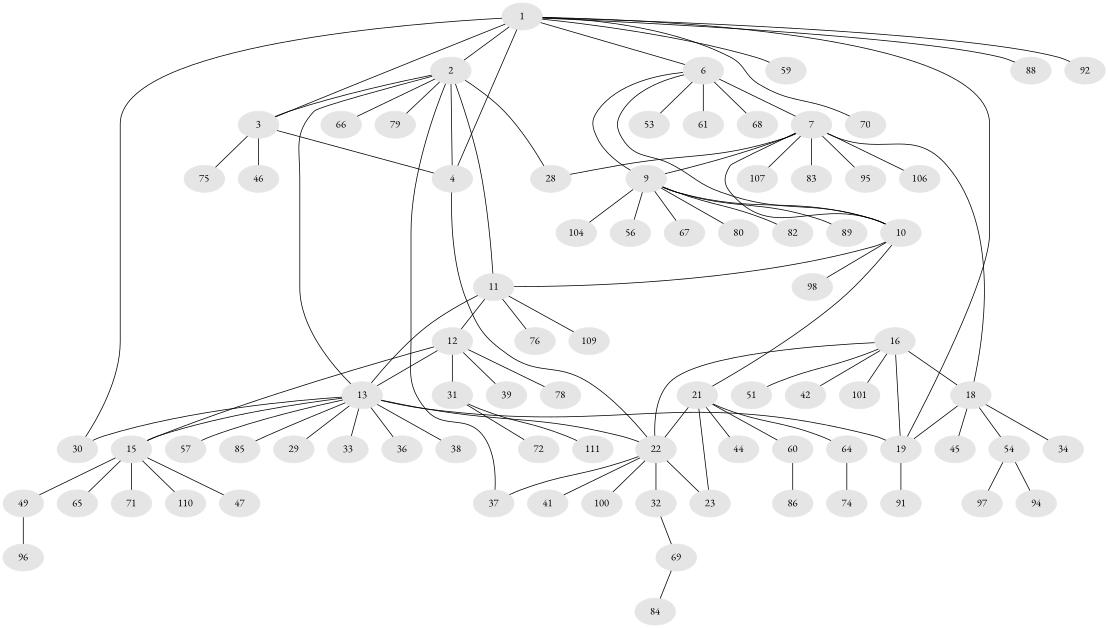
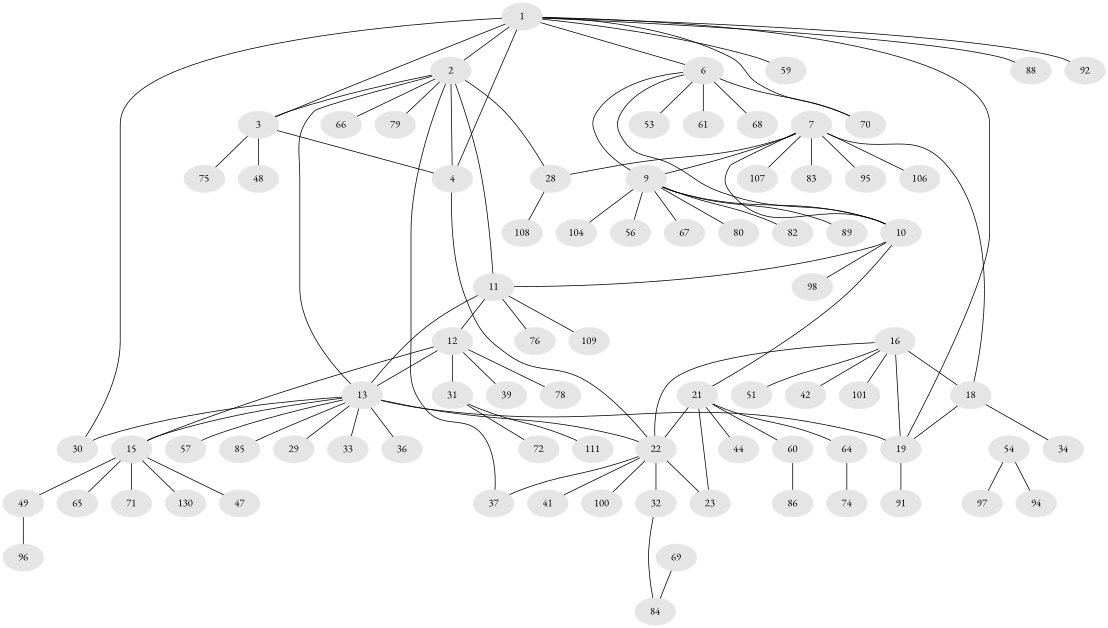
  graph {
    fontname="EB Garamond"
    node [color=gray90 fontname="EB Garamond" style=filled]
    edge [fontname="EB Garamond"]
    1 [super="+5"]
    2 [super="+43"]
    3 [super="+58"]
    4
    6 [super="+46"]
    19 [super="+35"]
    30 [super="+55"]
    59
    70
    88 [super="+103"]
    92
    11 [super="+26"]
    13 [super="+14"]
    28 [super="+40"]
    37 [super="+73"]
    66
    79
-   48 [label=46]
+   48
    75
    22 [super="+25"]
    7 [super="+8"]
    9 [super="+42"]
    10 [super="+90"]
    53 [super="+62"]
    61
    68
    91
    12 [super="+27"]
    76 [super="+102"]
    109
    15 [super="+50"]
    29
    33
    36
-   38
    57
    85
+   108
    23
    32
    41
    100
    18 [super="+20"]
    83
    95
    106
    107
    56
    67
    80
    82
    89
    104
    21 [super="+24"]
    98
    34
-   45
    54 [super="+93"]
    44
    60 [super="+105"]
    64
    31 [super="+63"]
    39
    78
    47
    49
    65 [super="+77"]
    71
-   110
+   110 [label=130]
    72
    111
    96
    16 [super="+17"]
    51
    n75 [label=42]
    101
    94
    97
    86
    74
    69 [super="+81"]
    84
    1 -- 2 [weight=2]
    1 -- 3 [weight=2]
    1 -- 4 [weight=2]
    1 -- 6
    1 -- 19
    1 -- 30
    1 -- 59
    1 -- 70
    1 -- 88
    1 -- 92
    2 -- 3
    2 -- 4
    2 -- 11
    2 -- 13
    2 -- 28
    2 -- 37
    2 -- 66
    2 -- 79
    3 -- 4
    3 -- 48
    3 -- 75
    4 -- 22
-   6 -- 7 [weight=2]
+   6 -- 70 [weight=2]
    6 -- 9
    6 -- 10
    6 -- 53
    6 -- 61
    6 -- 68
    19 -- 91
    11 -- 13 [weight=2]
    11 -- 12
    11 -- 76
    11 -- 109
    13 -- 19
    13 -- 30
    13 -- 22
    13 -- 15 [weight=2]
    13 -- 29
    13 -- 33
    13 -- 36
-   13 -- 38
    13 -- 57
    13 -- 85
+   28 -- 108
    22 -- 37
    22 -- 23 [weight=2]
    22 -- 32
    22 -- 41
    22 -- 100
    7 -- 28
    7 -- 9 [weight=2]
    7 -- 10 [weight=2]
    7 -- 18
    7 -- 83
    7 -- 95
    7 -- 106
    7 -- 107
    9 -- 10
    9 -- 56
    9 -- 67
    9 -- 80
    9 -- 82
    9 -- 89
    9 -- 104
    10 -- 11
    10 -- 21
    10 -- 98
    12 -- 13 [weight=2]
    12 -- 15
    12 -- 31
    12 -- 39
    12 -- 78
    15 -- 47
    15 -- 49
    15 -- 65
    15 -- 71
    15 -- 110
-   32 -- 69
+   32 -- 84
    18 -- 19 [weight=2]
    18 -- 34
-   18 -- 45
-   18 -- 54
    21 -- 22 [weight=4]
    21 -- 23 [weight=2]
    21 -- 44
    21 -- 60
    21 -- 64
    54 -- 94
    54 -- 97
    60 -- 86
    64 -- 74
    31 -- 72
    31 -- 111
    49 -- 96
    16 -- 19 [weight=2]
    16 -- 22
    16 -- 18 [weight=4]
    16 -- 51
    16 -- n75
    16 -- 101
    69 -- 84
  }
